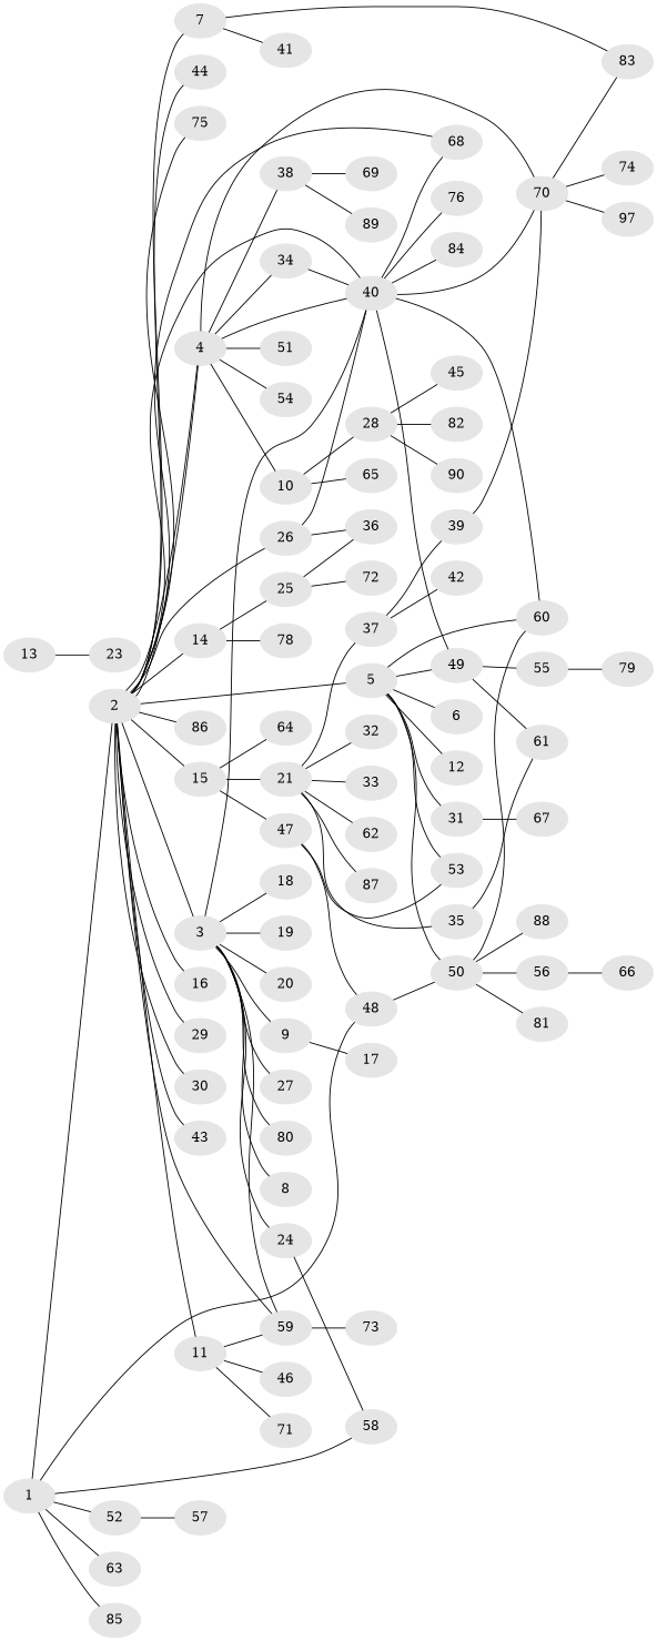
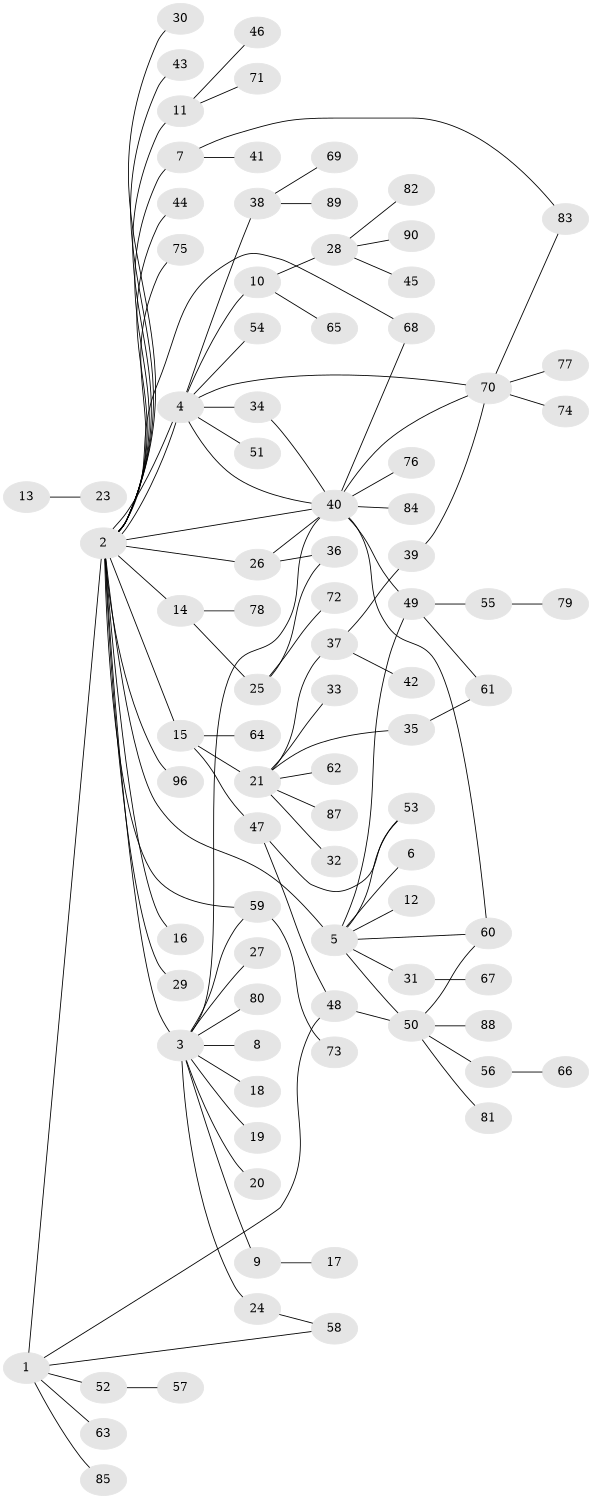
  graph {
    rankdir=LR
    node [color=gray90 style=filled]
    1
    2
    48
    52
    58
    63
    85
    3
    4
    5
    7
    11
    14
    15
    16
    26
    29
    30
    40
    43
    44
    59
    68
    75
-   86
+   86 [label=96]
    50
    57
    8
    9
    18
    19
    20
    24
    27
    80
    10
    34
    38
    51
    54
    70
    6
    12
    31
    49
    53
    60
    41
    83
    46
    71
    25
    78
    21
    47
    64
    36
    76
    84
    73
    17
    28
    65
    69
    89
    74
-   77 [label=97]
+   77
    67
    61
    55
    56
    81
    88
    45
    82
    90
    13
    23
    72
    32
    33
    35
    37
    62
    87
    39
    42
    79
    66
    1 -- 2
    1 -- 48
    1 -- 52
    1 -- 58
    1 -- 63
    1 -- 85
    2 -- 3
    2 -- 4
    2 -- 4
    2 -- 5
    2 -- 7
    2 -- 11
    2 -- 14
    2 -- 15
    2 -- 16
    2 -- 26
    2 -- 29
    2 -- 30
    2 -- 40
    2 -- 43
    2 -- 44
    2 -- 59
    2 -- 68
    2 -- 75
    2 -- 86
    48 -- 50
    52 -- 57
    3 -- 40
    3 -- 59
    3 -- 8
    3 -- 9
    3 -- 18
    3 -- 19
    3 -- 20
    3 -- 24
    3 -- 27
    3 -- 80
    4 -- 40
    4 -- 10
    4 -- 34
    4 -- 38
    4 -- 51
    4 -- 54
    4 -- 70
    5 -- 50
    5 -- 6
    5 -- 12
    5 -- 31
    5 -- 49
    5 -- 53
    5 -- 60
    7 -- 41
    7 -- 83
-   11 -- 59
    11 -- 46
    11 -- 71
    14 -- 25
    14 -- 78
    15 -- 21
    15 -- 47
    15 -- 64
    26 -- 40
    26 -- 36
    40 -- 68
    40 -- 70
    40 -- 49
    40 -- 60
    40 -- 76
    40 -- 84
    59 -- 73
    50 -- 60
    50 -- 56
    50 -- 81
    50 -- 88
    9 -- 17
    24 -- 58
    10 -- 28
    10 -- 65
    34 -- 40
    38 -- 69
    38 -- 89
    70 -- 83
    70 -- 74
    70 -- 77
    31 -- 67
    49 -- 61
    49 -- 55
    25 -- 36
    25 -- 72
    21 -- 32
    21 -- 33
    21 -- 35
    21 -- 37
    21 -- 62
    21 -- 87
    47 -- 48
    47 -- 53
    28 -- 45
    28 -- 82
    28 -- 90
    55 -- 79
    56 -- 66
    13 -- 23
    35 -- 61
    37 -- 39
    37 -- 42
    39 -- 70
  }
